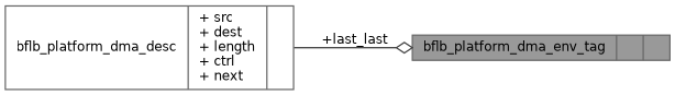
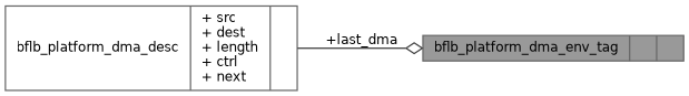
  digraph {
    rankdir=LR
    node [color=gray40 fontname=Helvetica fontsize=10 shape=record style=filled]
    n1 [fillcolor=grey60 fontcolor=black height=0.2 label="{bflb_platform_dma_env_tag\n||}" width=0.4]
    n2 [fillcolor=white height=0.2 label="{bflb_platform_dma_desc\n|+ src\l+ dest\l+ length\l+ ctrl\l+ next\l|}" width=0.4]
-   n2 -> n1 [arrowhead=odiamond color=grey25 fontname=Helvetica fontsize=10 label=" +last_last" labelfontname=Helvetica labelfontsize=10 style=solid]
+   n2 -> n1 [arrowhead=odiamond color=grey25 fontname=Helvetica fontsize=10 label=" +last_dma" labelfontname=Helvetica labelfontsize=10 style=solid]
  }
